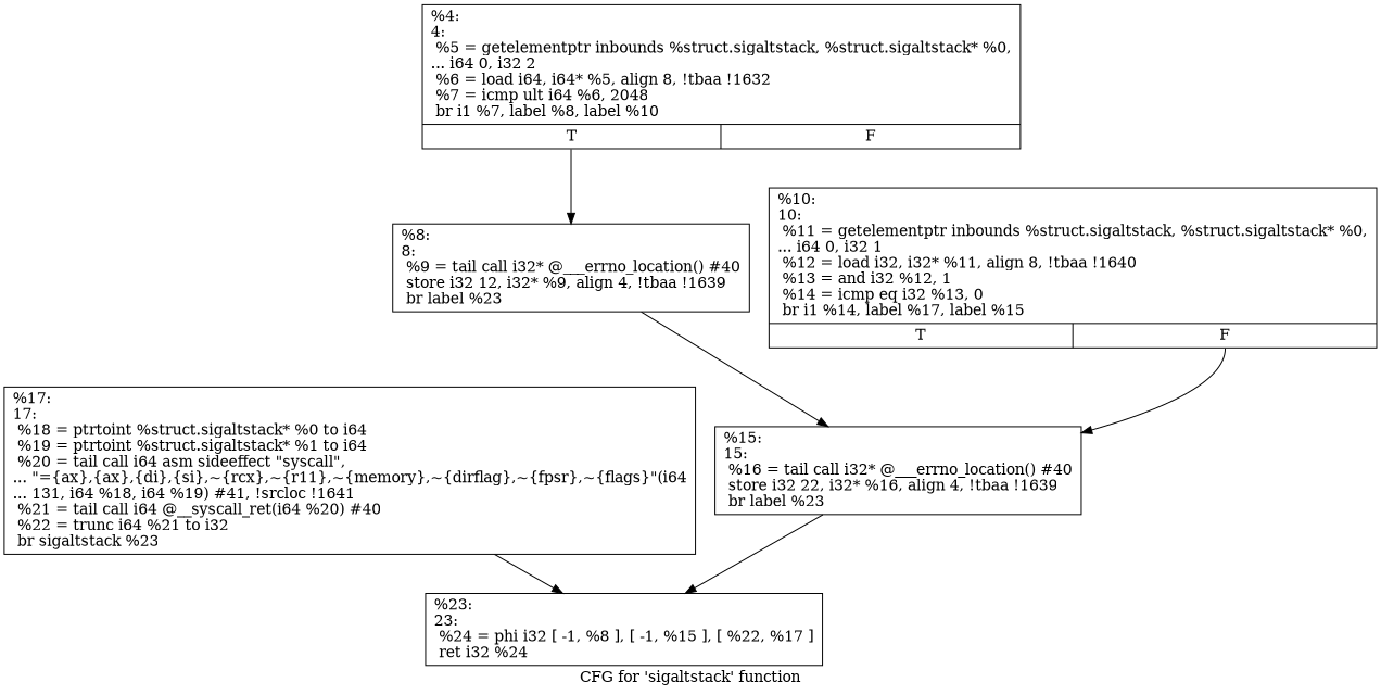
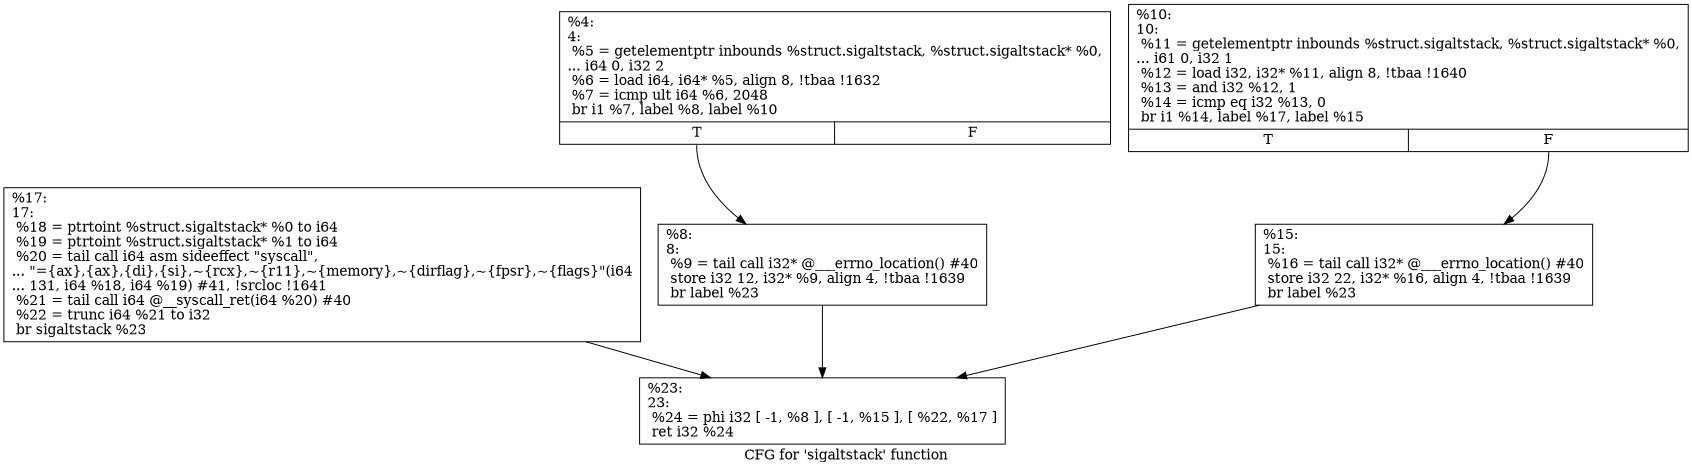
  digraph {
    label="CFG for 'sigaltstack' function"
    node [shape=record]
    n1 [label="{%17:\l17:                                               \l  %18 = ptrtoint %struct.sigaltstack* %0 to i64\l  %19 = ptrtoint %struct.sigaltstack* %1 to i64\l  %20 = tail call i64 asm sideeffect \"syscall\",\l... \"=\{ax\},\{ax\},\{di\},\{si\},~\{rcx\},~\{r11\},~\{memory\},~\{dirflag\},~\{fpsr\},~\{flags\}\"(i64\l... 131, i64 %18, i64 %19) #41, !srcloc !1641\l  %21 = tail call i64 @__syscall_ret(i64 %20) #40\l  %22 = trunc i64 %21 to i32\l  br sigaltstack %23\l}"]
    n2 [label="{%23:\l23:                                               \l  %24 = phi i32 [ -1, %8 ], [ -1, %15 ], [ %22, %17 ]\l  ret i32 %24\l}"]
    n3 [label="{%4:\l4:                                                \l  %5 = getelementptr inbounds %struct.sigaltstack, %struct.sigaltstack* %0,\l... i64 0, i32 2\l  %6 = load i64, i64* %5, align 8, !tbaa !1632\l  %7 = icmp ult i64 %6, 2048\l  br i1 %7, label %8, label %10\l|{<s0>T|<s1>F}}"]
    n4 [label="{%8:\l8:                                                \l  %9 = tail call i32* @___errno_location() #40\l  store i32 12, i32* %9, align 4, !tbaa !1639\l  br label %23\l}"]
-   n5 [label="{%10:\l10:                                               \l  %11 = getelementptr inbounds %struct.sigaltstack, %struct.sigaltstack* %0,\l... i64 0, i32 1\l  %12 = load i32, i32* %11, align 8, !tbaa !1640\l  %13 = and i32 %12, 1\l  %14 = icmp eq i32 %13, 0\l  br i1 %14, label %17, label %15\l|{<s0>T|<s1>F}}"]
+   n5 [label="{%10:\l10:                                               \l  %11 = getelementptr inbounds %struct.sigaltstack, %struct.sigaltstack* %0,\l... i61 0, i32 1\l  %12 = load i32, i32* %11, align 8, !tbaa !1640\l  %13 = and i32 %12, 1\l  %14 = icmp eq i32 %13, 0\l  br i1 %14, label %17, label %15\l|{<s0>T|<s1>F}}"]
    n6 [label="{%15:\l15:                                               \l  %16 = tail call i32* @___errno_location() #40\l  store i32 22, i32* %16, align 4, !tbaa !1639\l  br label %23\l}"]
    n1 -> n2
    n3 -> n4 [tailport=s0]
-   n4 -> n6
+   n4 -> n2
    n5 -> n6 [tailport=s1]
    n6 -> n2
  }
